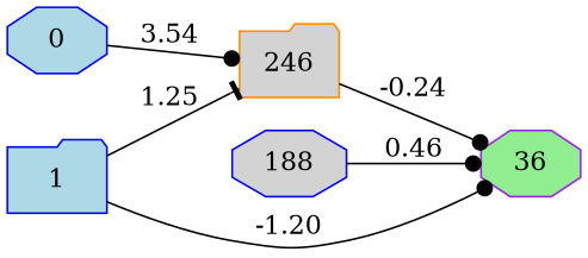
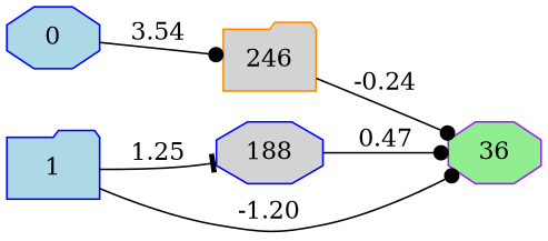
  digraph {
    rankdir=LR
    node [color=blue fillcolor=lightblue shape=octagon style=filled]
    edge [arrowhead=dot]
    n1 [label=0]
    n2 [color=darkorange fillcolor=lightgray label=246 shape=folder]
    n3 [fillcolor=lightgray label=188]
    n4 [color=purple fillcolor=lightgreen label=36]
    n5 [label=1 shape=folder]
    n1 -> n2 [label=3.54]
    n2 -> n4 [label=-0.24]
-   n3 -> n4 [label=0.46]
-   n5 -> n2 [arrowhead=tee label=1.25]
+   n3 -> n4 [label=0.47]
+   n5 -> n3 [arrowhead=tee label=1.25]
    n5 -> n4 [label=-1.20]
  }
